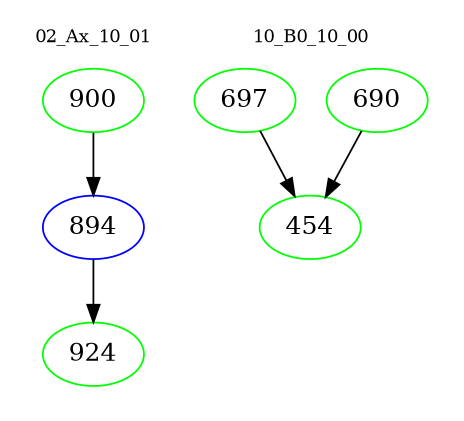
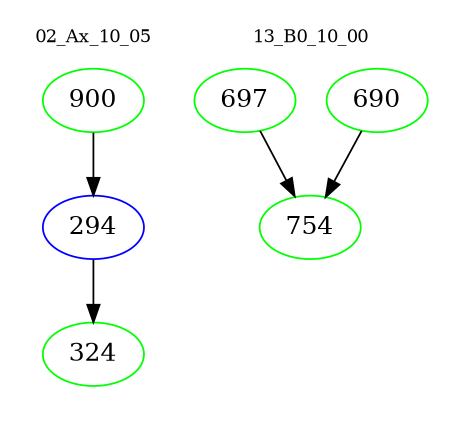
  digraph {
    node [color=green]
    edge [color=black]
    n1 [label=900]
-   n2 [color=blue label=894]
-   n3 [label=924]
+   n2 [color=blue label=294]
+   n3 [label=324]
    n4 [label=690]
    n5 [label=697]
-   n6 [label=454]
+   n6 [label=754]
    subgraph cluster_1 {
      color=white
      fontsize=10
-     label="02_Ax_10_01"
+     label="02_Ax_10_05"
      n1
      n2
      n3
    }
    subgraph cluster_2 {
      color=white
      fontsize=10
-     label="10_B0_10_00"
+     label="13_B0_10_00"
      n4
      n5
      n6
    }
    n1 -> n2
    n2 -> n3
    n4 -> n6
    n5 -> n6
  }
